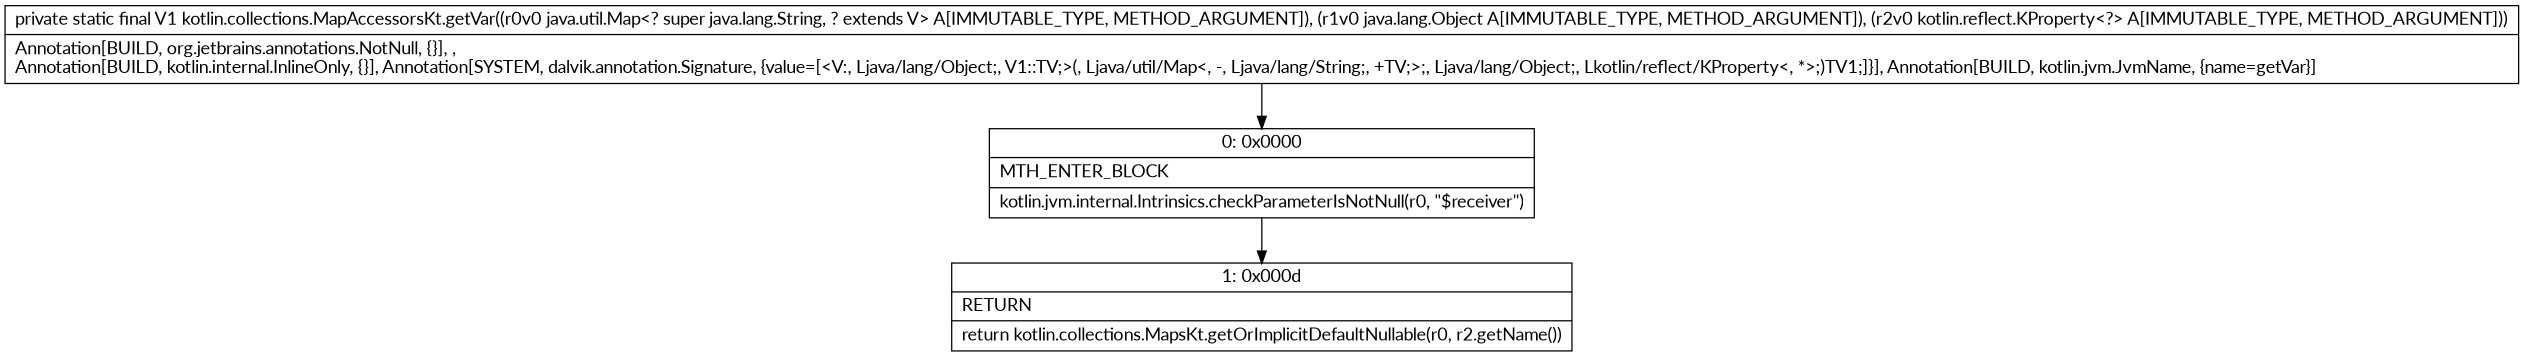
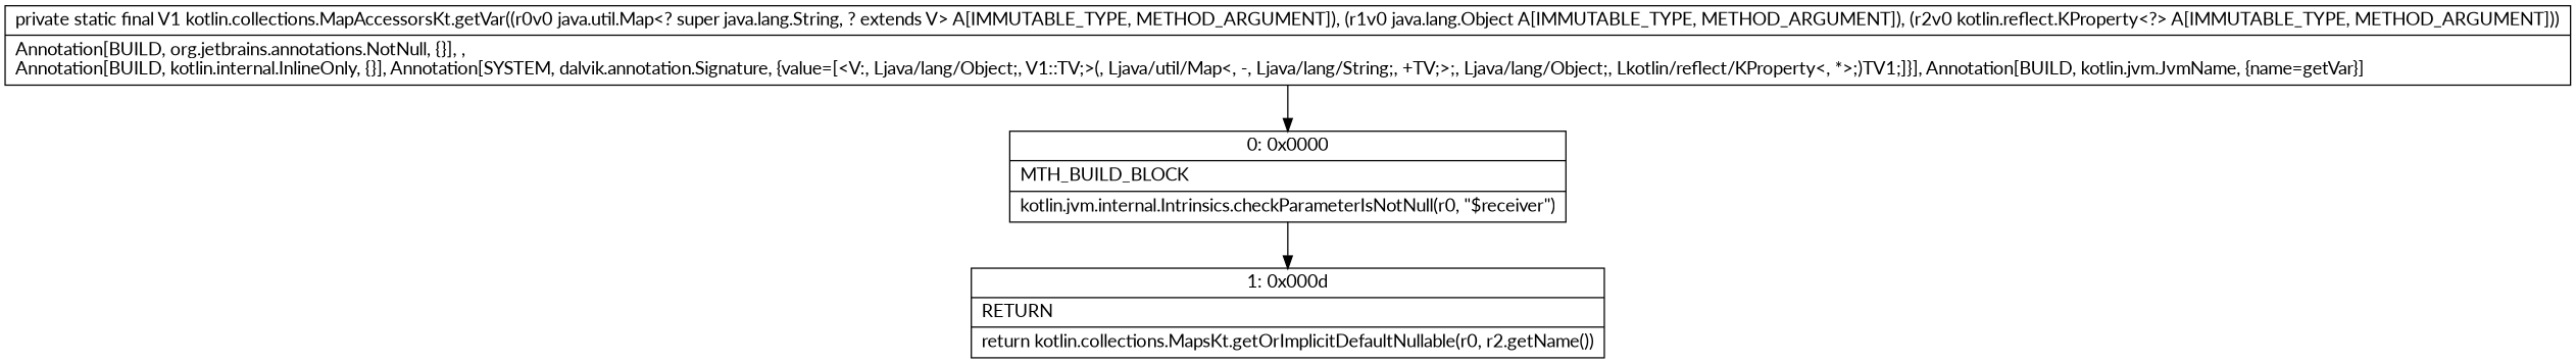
  digraph {
    fontname=Lato
    node [shape=record fontname=Lato]
    edge [fontname=Lato]
-   n1 [label="{0\:\ 0x0000|MTH_ENTER_BLOCK\l|kotlin.jvm.internal.Intrinsics.checkParameterIsNotNull(r0, \"$receiver\")\l}"]
+   n1 [label="{0\:\ 0x0000|MTH_BUILD_BLOCK\l|kotlin.jvm.internal.Intrinsics.checkParameterIsNotNull(r0, \"$receiver\")\l}"]
    n2 [label="{1\:\ 0x000d|RETURN\l|return kotlin.collections.MapsKt.getOrImplicitDefaultNullable(r0, r2.getName())\l}"]
    n3 [label="{private static final V1 kotlin.collections.MapAccessorsKt.getVar((r0v0 java.util.Map\<? super java.lang.String, ? extends V\> A[IMMUTABLE_TYPE, METHOD_ARGUMENT]), (r1v0 java.lang.Object A[IMMUTABLE_TYPE, METHOD_ARGUMENT]), (r2v0 kotlin.reflect.KProperty\<?\> A[IMMUTABLE_TYPE, METHOD_ARGUMENT]))  | Annotation[BUILD, org.jetbrains.annotations.NotNull, \{\}], , \lAnnotation[BUILD, kotlin.internal.InlineOnly, \{\}], Annotation[SYSTEM, dalvik.annotation.Signature, \{value=[\<V:, Ljava\/lang\/Object;, V1::TV;\>(, Ljava\/util\/Map\<, \-, Ljava\/lang\/String;, +TV;\>;, Ljava\/lang\/Object;, Lkotlin\/reflect\/KProperty\<, *\>;)TV1;]\}], Annotation[BUILD, kotlin.jvm.JvmName, \{name=getVar\}]\l}"]
    n1 -> n2
    n3 -> n1
  }
